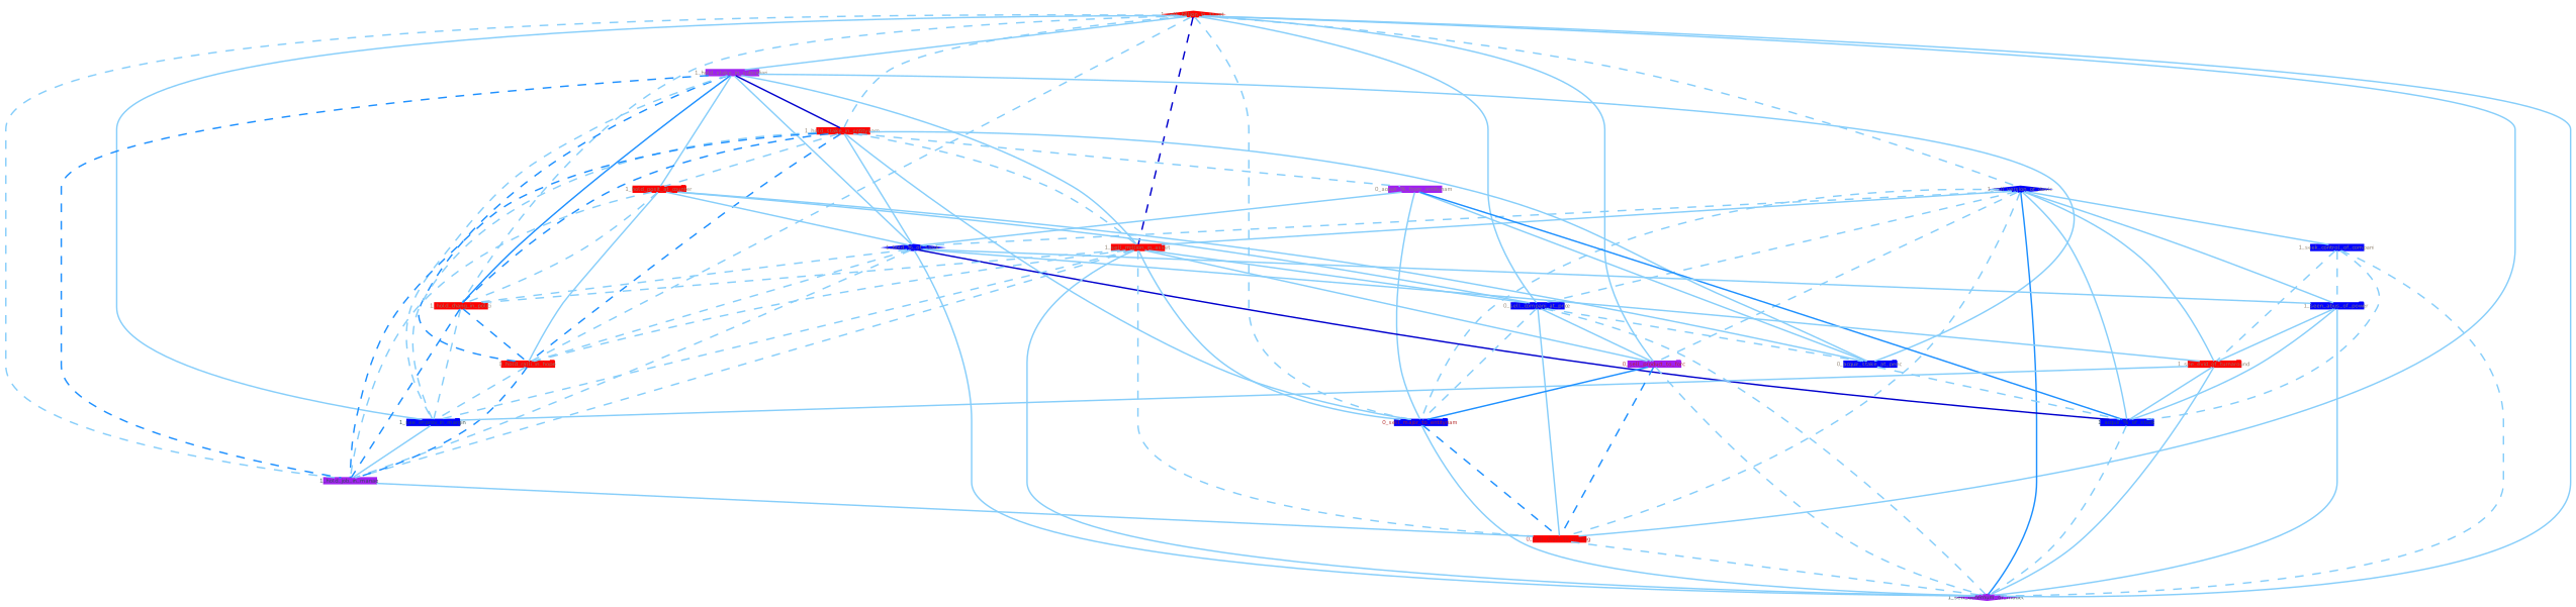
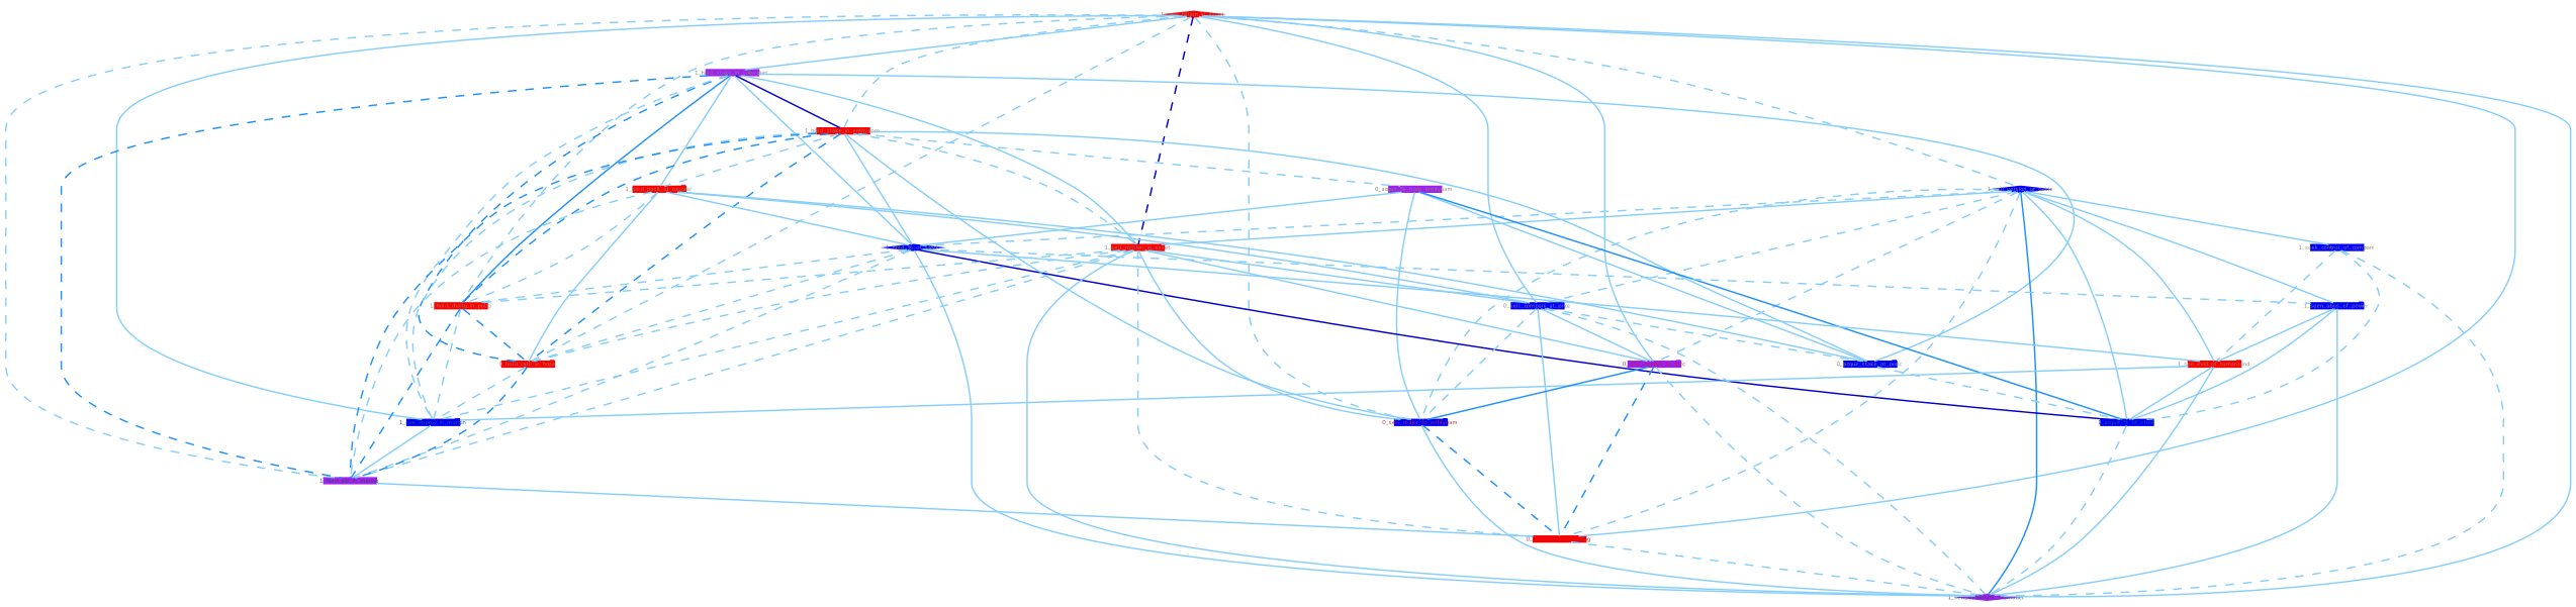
  graph {
    fontname=Nunito
    node [color=blue fixedsize=true fontcolor="#8b7d6b" fontname=Nunito fontsize=4 shape=folder style=filled]
    edge [color="#87cefa" fontname=Nunito style=dashed w=1]
    "1_sell_billion_in_asset " [color=red height=.06 shape=diamond width=.5]
    "1_hold_stake_in_subsidiari " [color=purple height=.06 shape=box width=.5]
    "1_sell_version_of_devic " [height=.06 shape=diamond width=.5]
    "1_hold_stake_in_entitynam " [color=red height=.06 shape=box width=.5]
    "1_hold_posit_at_counter " [color=red height=.06 width=.5]
    "0_acquir_%_from_entitynam " [color=purple height=.06 shape=box width=.5]
    "1_hold_%_of_stock " [height=.06 shape=diamond width=.5]
    "1_sell_million_in_asset " [color=red height=.06 shape=box width=.5]
    "0_sell_compani_at_price " [height=.06 width=.5]
    "1_hold_chang_in_polici " [color=red height=.06 shape=box width=.5]
    "0_hold_ralli_in_hope " [color=red height=.06 width=.5]
    "0_acquir_stake_at_penc " [height=.06 width=.5]
    "1_seek_control_of_compani " [height=.06 shape=box width=.5]
    "1_seen_abus_of_power " [height=.06 width=.5]
    "1_see_evid_of_turnaround " [color=red height=.06 width=.5]
    "0_sell_product_to_forc " [color=purple fontcolor="#b22222" height=.06 width=.5]
    "0_sell_major_to_entitynam " [fontcolor="#b22222" height=.06 width=.5]
    "0_sell_chain_to_manag " [color=red fontcolor="#b22222" height=.06 shape=box width=.5]
    "1_see_improv_in_margin " [fontcolor="#2f4f4f" height=.06 width=.5]
    "1_hold_job_in_manag " [color=purple fontcolor="#2f4f4f" height=.06 shape=box width=.5]
    "1_sell_othernum_of_model " [color=purple fontcolor="#2f4f4f" height=.06 shape=diamond width=.5]
    "1_acquir_%_of_stock " [fontcolor="#2f4f4f" height=.06 width=.5]
    subgraph sub_1 {
      "1_sell_billion_in_asset "
      "1_hold_stake_in_subsidiari "
      "1_sell_version_of_devic "
      "1_hold_stake_in_entitynam "
      "1_hold_posit_at_counter "
      "0_acquir_%_from_entitynam "
      "1_hold_%_of_stock "
      "1_sell_million_in_asset "
      "0_sell_compani_at_price "
      "1_hold_chang_in_polici "
      "0_hold_ralli_in_hope "
      "0_acquir_stake_at_penc "
      "1_seek_control_of_compani "
      "1_seen_abus_of_power "
      "1_see_evid_of_turnaround "
    }
    subgraph sub_2 {
      "0_sell_product_to_forc "
      "0_sell_major_to_entitynam "
      "0_sell_chain_to_manag "
    }
    "1_sell_billion_in_asset " -- "1_hold_stake_in_subsidiari " [style=solid]
    "1_sell_billion_in_asset " -- "1_sell_version_of_devic "
    "1_sell_billion_in_asset " -- "1_hold_stake_in_entitynam "
    "1_sell_billion_in_asset " -- "1_sell_million_in_asset " [color="#0000cd" w=3]
    "1_sell_billion_in_asset " -- "0_sell_compani_at_price " [style=solid]
    "1_sell_billion_in_asset " -- "1_hold_chang_in_polici "
    "1_sell_billion_in_asset " -- "0_hold_ralli_in_hope "
    "1_sell_billion_in_asset " -- "0_sell_product_to_forc " [style=solid]
    "1_sell_billion_in_asset " -- "0_sell_major_to_entitynam "
    "1_sell_billion_in_asset " -- "0_sell_chain_to_manag " [style=solid]
    "1_sell_billion_in_asset " -- "1_see_improv_in_margin " [style=solid]
    "1_sell_billion_in_asset " -- "1_hold_job_in_manag "
    "1_sell_billion_in_asset " -- "1_sell_othernum_of_model " [style=solid]
    "1_hold_stake_in_subsidiari " -- "1_hold_stake_in_entitynam " [color="#0000cd" style=solid w=3]
    "1_hold_stake_in_subsidiari " -- "1_hold_posit_at_counter " [style=solid]
    "1_hold_stake_in_subsidiari " -- "1_hold_%_of_stock " [style=solid]
    "1_hold_stake_in_subsidiari " -- "1_sell_million_in_asset " [style=solid]
    "1_hold_stake_in_subsidiari " -- "1_hold_chang_in_polici " [color="#1e90ff" style=solid w=2]
    "1_hold_stake_in_subsidiari " -- "0_hold_ralli_in_hope " [color="#1e90ff" w=2]
    "1_hold_stake_in_subsidiari " -- "0_acquir_stake_at_penc " [style=solid]
    "1_hold_stake_in_subsidiari " -- "1_see_improv_in_margin "
    "1_hold_stake_in_subsidiari " -- "1_hold_job_in_manag " [color="#1e90ff" w=2]
    "1_sell_version_of_devic " -- "1_hold_%_of_stock "
    "1_sell_version_of_devic " -- "1_sell_million_in_asset " [style=solid]
    "1_sell_version_of_devic " -- "0_sell_compani_at_price "
    "1_sell_version_of_devic " -- "1_seek_control_of_compani " [style=solid]
    "1_sell_version_of_devic " -- "1_seen_abus_of_power " [style=solid]
    "1_sell_version_of_devic " -- "1_see_evid_of_turnaround " [style=solid]
    "1_sell_version_of_devic " -- "0_sell_product_to_forc "
    "1_sell_version_of_devic " -- "0_sell_major_to_entitynam "
    "1_sell_version_of_devic " -- "0_sell_chain_to_manag "
    "1_sell_version_of_devic " -- "1_sell_othernum_of_model " [color="#1e90ff" style=solid w=2]
    "1_sell_version_of_devic " -- "1_acquir_%_of_stock " [style=solid]
    "1_hold_stake_in_entitynam " -- "1_hold_posit_at_counter "
    "1_hold_stake_in_entitynam " -- "0_acquir_%_from_entitynam "
    "1_hold_stake_in_entitynam " -- "1_hold_%_of_stock " [style=solid]
    "1_hold_stake_in_entitynam " -- "1_sell_million_in_asset "
    "1_hold_stake_in_entitynam " -- "1_hold_chang_in_polici " [color="#1e90ff" w=2]
    "1_hold_stake_in_entitynam " -- "0_hold_ralli_in_hope " [color="#1e90ff" w=2]
    "1_hold_stake_in_entitynam " -- "0_acquir_stake_at_penc " [style=solid]
    "1_hold_stake_in_entitynam " -- "0_sell_major_to_entitynam " [style=solid]
    "1_hold_stake_in_entitynam " -- "1_see_improv_in_margin "
    "1_hold_stake_in_entitynam " -- "1_hold_job_in_manag " [color="#1e90ff" w=2]
    "1_hold_posit_at_counter " -- "1_hold_%_of_stock " [style=solid]
    "1_hold_posit_at_counter " -- "0_sell_compani_at_price " [style=solid]
    "1_hold_posit_at_counter " -- "1_hold_chang_in_polici "
    "1_hold_posit_at_counter " -- "0_hold_ralli_in_hope " [style=solid]
    "1_hold_posit_at_counter " -- "0_acquir_stake_at_penc " [style=solid]
    "1_hold_posit_at_counter " -- "1_hold_job_in_manag "
    "0_acquir_%_from_entitynam " -- "1_hold_%_of_stock " [style=solid]
    "0_acquir_%_from_entitynam " -- "0_acquir_stake_at_penc " [style=solid]
    "0_acquir_%_from_entitynam " -- "0_sell_major_to_entitynam " [style=solid]
    "0_acquir_%_from_entitynam " -- "1_acquir_%_of_stock " [color="#1e90ff" style=solid w=2]
    "1_hold_%_of_stock " -- "1_hold_chang_in_polici "
    "1_hold_%_of_stock " -- "0_hold_ralli_in_hope "
-   "1_hold_%_of_stock " -- "1_seen_abus_of_power " [style=solid]
+   "1_hold_%_of_stock " -- "1_seen_abus_of_power "
    "1_hold_%_of_stock " -- "1_see_evid_of_turnaround " [style=solid]
    "1_hold_%_of_stock " -- "1_hold_job_in_manag "
    "1_hold_%_of_stock " -- "1_sell_othernum_of_model " [style=solid]
    "1_hold_%_of_stock " -- "1_acquir_%_of_stock " [color="#0000cd" style=solid w=3]
    "1_sell_million_in_asset " -- "0_sell_compani_at_price " [style=solid]
    "1_sell_million_in_asset " -- "1_hold_chang_in_polici "
    "1_sell_million_in_asset " -- "0_hold_ralli_in_hope "
    "1_sell_million_in_asset " -- "0_sell_product_to_forc " [style=solid]
    "1_sell_million_in_asset " -- "0_sell_major_to_entitynam " [style=solid]
    "1_sell_million_in_asset " -- "0_sell_chain_to_manag "
    "1_sell_million_in_asset " -- "1_see_improv_in_margin "
    "1_sell_million_in_asset " -- "1_hold_job_in_manag "
    "1_sell_million_in_asset " -- "1_sell_othernum_of_model " [style=solid]
    "0_sell_compani_at_price " -- "0_acquir_stake_at_penc "
    "0_sell_compani_at_price " -- "0_sell_product_to_forc " [style=solid]
    "0_sell_compani_at_price " -- "0_sell_major_to_entitynam "
    "0_sell_compani_at_price " -- "0_sell_chain_to_manag " [style=solid]
    "0_sell_compani_at_price " -- "1_sell_othernum_of_model "
    "1_hold_chang_in_polici " -- "0_hold_ralli_in_hope " [color="#1e90ff" w=2]
    "1_hold_chang_in_polici " -- "1_see_improv_in_margin "
    "1_hold_chang_in_polici " -- "1_hold_job_in_manag " [color="#1e90ff" w=2]
    "0_hold_ralli_in_hope " -- "1_see_improv_in_margin "
    "0_hold_ralli_in_hope " -- "1_hold_job_in_manag " [color="#1e90ff" w=2]
    "0_acquir_stake_at_penc " -- "1_acquir_%_of_stock "
-   "1_seek_control_of_compani " -- "1_seen_abus_of_power "
    "1_seek_control_of_compani " -- "1_see_evid_of_turnaround "
    "1_seek_control_of_compani " -- "1_sell_othernum_of_model "
    "1_seek_control_of_compani " -- "1_acquir_%_of_stock "
    "1_seen_abus_of_power " -- "1_see_evid_of_turnaround " [style=solid]
    "1_seen_abus_of_power " -- "1_sell_othernum_of_model " [style=solid]
    "1_seen_abus_of_power " -- "1_acquir_%_of_stock " [style=solid]
    "1_see_evid_of_turnaround " -- "1_see_improv_in_margin " [style=solid]
    "1_see_evid_of_turnaround " -- "1_sell_othernum_of_model " [style=solid]
    "1_see_evid_of_turnaround " -- "1_acquir_%_of_stock " [style=solid]
    "0_sell_product_to_forc " -- "0_sell_major_to_entitynam " [color="#1e90ff" style=solid w=2]
    "0_sell_product_to_forc " -- "0_sell_chain_to_manag " [color="#1e90ff" w=2]
    "0_sell_product_to_forc " -- "1_sell_othernum_of_model "
    "0_sell_major_to_entitynam " -- "0_sell_chain_to_manag " [color="#1e90ff" w=2]
    "0_sell_major_to_entitynam " -- "1_sell_othernum_of_model " [style=solid]
    "0_sell_chain_to_manag " -- "1_sell_othernum_of_model "
    "1_see_improv_in_margin " -- "1_hold_job_in_manag " [style=solid]
    "1_hold_job_in_manag " -- "0_sell_chain_to_manag " [style=solid]
    "1_acquir_%_of_stock " -- "1_sell_othernum_of_model "
  }
